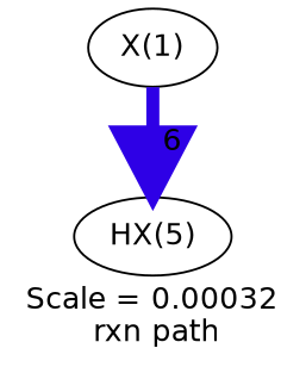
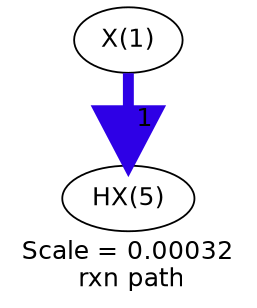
  digraph {
    fontname=Helvetica
    label="Scale = 0.00032\l rxn path"
    node [fontname=Helvetica]
    n1 [label="X(1)"]
    n2 [label="HX(5)"]
-   n1 -> n2 [arrowsize=3 color="0.7, 1.5, 0.9" fontname=Helvetica label=" 6" style="setlinewidth(6)"]
+   n1 -> n2 [arrowsize=3 color="0.7, 1.5, 0.9" fontname=Helvetica label=" 1" style="setlinewidth(6)"]
  }
